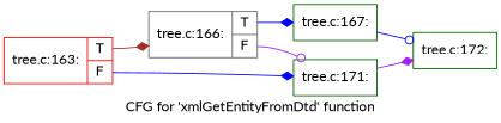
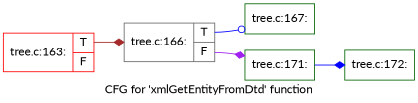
  digraph {
    fontname=Lato
    label="CFG for 'xmlGetEntityFromDtd' function"
    rankdir=LR
    node [color=darkgreen fontname=Lato shape=record]
    edge [arrowhead=diamond color=blue fontname=Lato]
    n1 [color=red label="{tree.c:163:|{<s0>T|<s1>F}}"]
    n2 [color=gray40 label="{tree.c:166:|{<s0>T|<s1>F}}"]
    n3 [label="{tree.c:171:}"]
    n4 [label="{tree.c:167:}"]
    n5 [label="{tree.c:172:}"]
    n1 -> n2 [color=brown tailport=s0]
-   n1 -> n3 [tailport=s1]
-   n2 -> n3 [arrowhead=odot color=purple tailport=s1]
-   n2 -> n4 [tailport=s0]
-   n3 -> n5 [color=purple]
-   n4 -> n5 [arrowhead=odot]
+   n2 -> n3 [color=purple tailport=s1]
+   n2 -> n4 [arrowhead=odot tailport=s0]
+   n3 -> n5
  }
